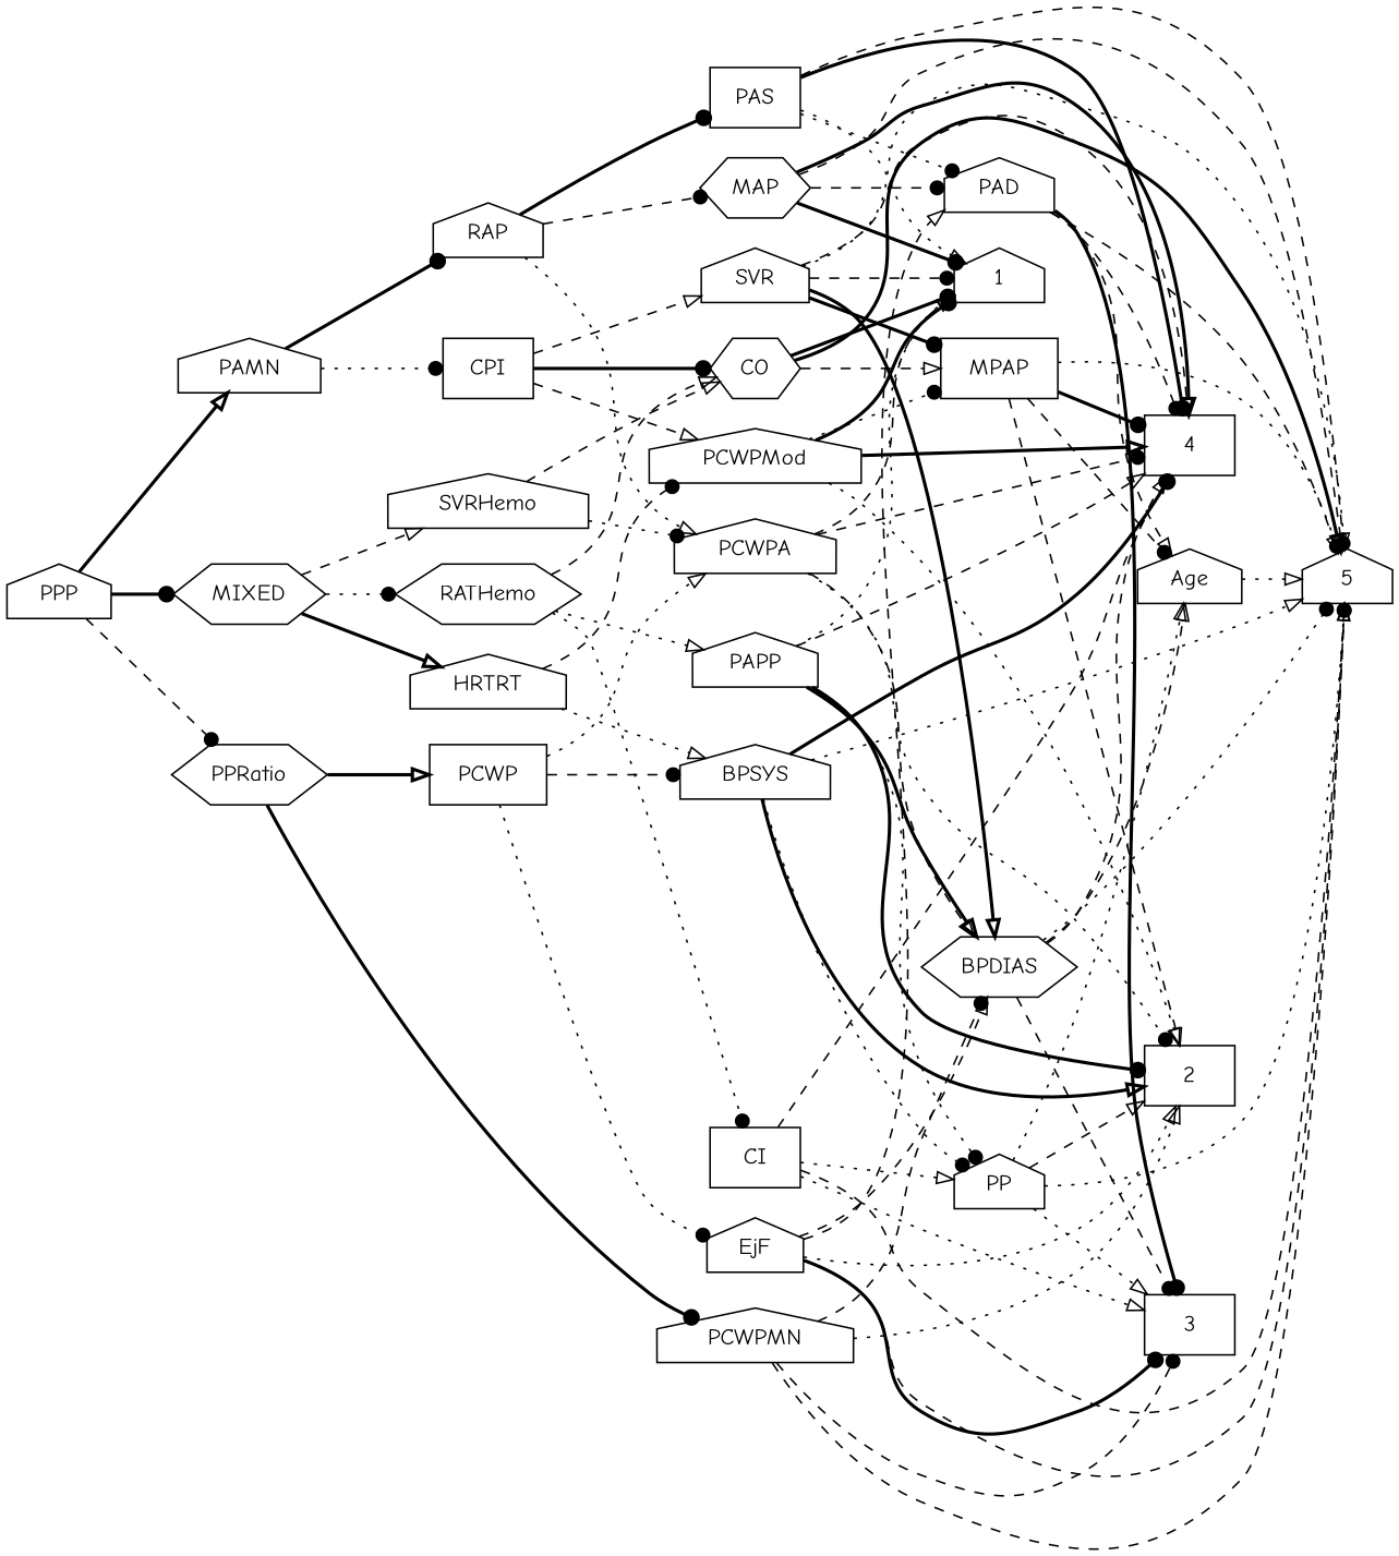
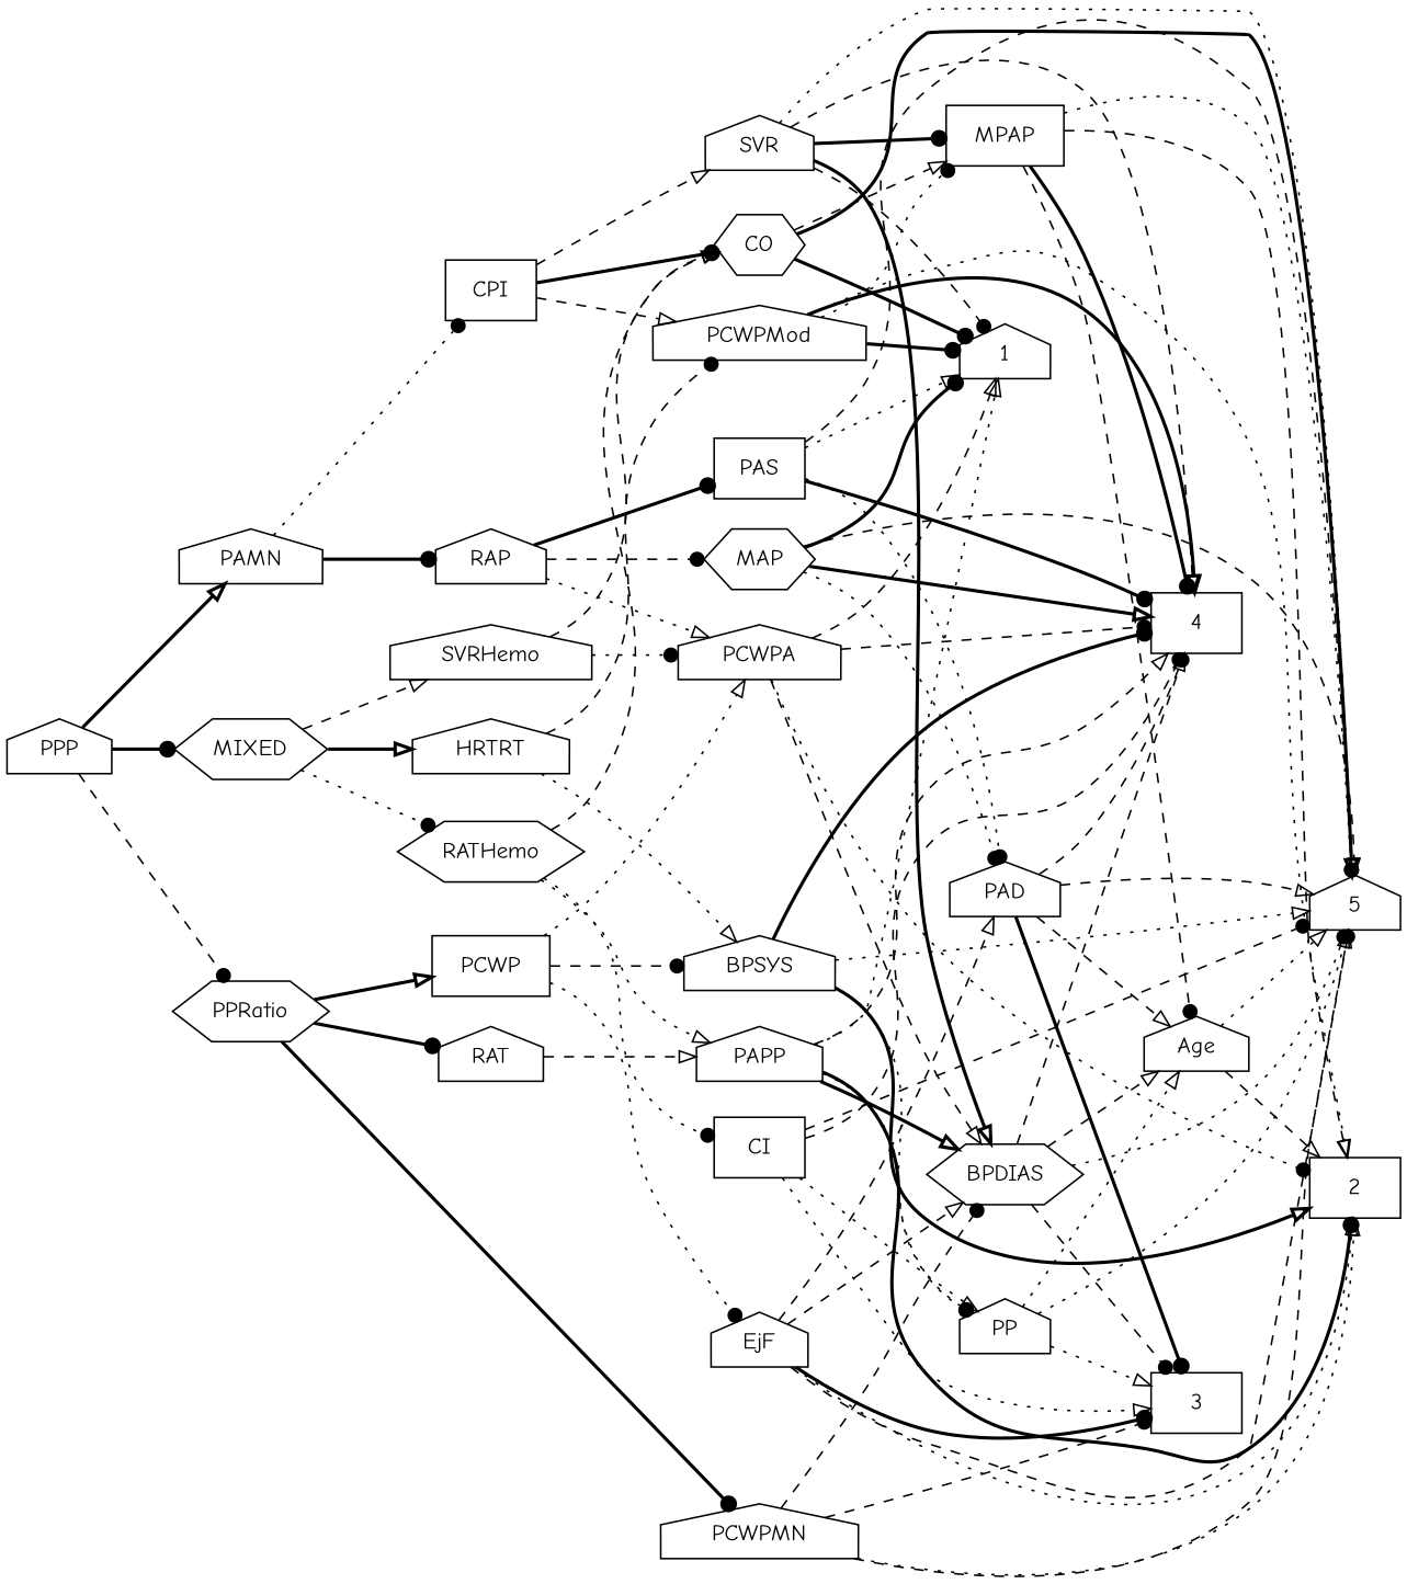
  strict digraph {
    fontname="Comic Neue"
    rankdir=LR
    node [fontname="Comic Neue" shape=house]
    edge [arrowhead=onormal fontname="Comic Neue" style=dashed]
    1 [height=0.5 width=0.75]
    2 [height=0.5 shape=box width=0.75]
    3 [height=0.5 shape=box width=0.75]
    4 [height=0.5 shape=box width=0.75]
    5 [height=0.5 width=0.75]
    Age [height=0.5 width=0.75]
    EjF [height=0.5 width=0.75]
    PAD [height=0.5 width=0.79437]
    BPDIAS [height=0.5 shape=hexagon width=1.1735]
    RAP [height=0.5 width=0.77632]
    PAS [height=0.5 shape=box width=0.75]
    PCWPA [height=0.5 width=1.1555]
    MAP [height=0.5 shape=hexagon width=0.84854]
    MIXED [height=0.5 shape=hexagon width=1.1193]
    RATHemo [height=0.5 shape=hexagon width=1.3721]
    SVRHemo [height=0.5 width=1.3902]
    HRTRT [height=0.5 width=1.1013]
    CO [height=0.5 shape=hexagon width=0.75]
    CI [height=0.5 shape=box width=0.75]
    PAPP [height=0.5 width=0.88464]
    BPSYS [height=0.5 width=1.0471]
    PCWPMod [height=0.5 width=1.4443]
    MPAP [height=0.5 shape=box width=0.97491]
    PP [height=0.5 width=0.75]
    PAMN [height=0.5 width=1.011]
    CPI [height=0.5 shape=box width=0.75]
    SVR [height=0.5 width=0.77632]
+   RAT [height=0.5 width=0.75827]
    PCWPMN [height=0.5 width=1.3902]
    PPP [height=0.5 width=0.75]
    PPRatio [height=0.5 shape=hexagon width=1.1013]
    PCWP [height=0.5 shape=box width=0.97491]
    Age -> 5 [style=dotted]
    EjF -> 2 [style=dotted]
    EjF -> 3 [arrowhead=dot style=bold]
    EjF -> 5 [arrowhead=dot]
    EjF -> PAD
    EjF -> BPDIAS
    PAD -> 3 [arrowhead=dot style=bold]
    PAD -> 4 [arrowhead=dot]
    PAD -> 5
    PAD -> Age
    BPDIAS -> 3 [arrowhead=dot]
    BPDIAS -> 4
    BPDIAS -> 5 [arrowhead=dot style=dotted]
    BPDIAS -> Age
    RAP -> PAS [arrowhead=dot style=bold]
    RAP -> PCWPA [style=dotted]
    RAP -> MAP [arrowhead=dot]
    PAS -> 1 [style=dotted]
    PAS -> 4 [arrowhead=dot style=bold]
    PAS -> 5 [arrowhead=dot]
    PAS -> PAD [arrowhead=dot style=dotted]
    PCWPA -> 1
    PCWPA -> 2 [arrowhead=dot style=dotted]
    PCWPA -> 4 [arrowhead=dot]
    PCWPA -> BPDIAS
    MAP -> 1 [arrowhead=dot style=bold]
    MAP -> 4 [style=bold]
    MAP -> 5
-   MAP -> PAD [arrowhead=dot]
+   MAP -> PAD [arrowhead=dot style=dotted]
    MIXED -> RATHemo [arrowhead=dot style=dotted]
    MIXED -> SVRHemo
    MIXED -> HRTRT [style=bold]
    RATHemo -> CO
    RATHemo -> CI [arrowhead=dot style=dotted]
    RATHemo -> PAPP [style=dotted]
    SVRHemo -> PCWPA [arrowhead=dot style=dotted]
    SVRHemo -> CO
    HRTRT -> BPSYS [style=dotted]
    HRTRT -> PCWPMod [arrowhead=dot]
    CO -> 1 [arrowhead=dot style=bold]
    CO -> 5 [style=bold]
    CO -> MPAP
    CI -> 3 [style=dotted]
    CI -> 4 [arrowhead=dot]
    CI -> 5 [arrowhead=dot]
    CI -> PP [style=dotted]
    PAPP -> 1 [style=dotted]
    PAPP -> 2 [arrowhead=dot style=bold]
    PAPP -> 4
    PAPP -> BPDIAS [style=bold]
    PAPP -> PP [arrowhead=dot style=dotted]
    BPSYS -> 2 [style=bold]
    BPSYS -> 4 [arrowhead=dot style=bold]
    BPSYS -> 5 [style=dotted]
    BPSYS -> PP [arrowhead=dot style=dotted]
    PCWPMod -> 1 [arrowhead=dot style=bold]
    PCWPMod -> 2 [style=dotted]
    PCWPMod -> 4 [style=bold]
    PCWPMod -> MPAP [arrowhead=dot style=dotted]
    MPAP -> 2
    MPAP -> 4 [arrowhead=dot style=bold]
    MPAP -> 5 [arrowhead=dot style=dotted]
    MPAP -> Age [arrowhead=dot]
-   PP -> 2
+   Age -> 2
    PP -> 3 [style=dotted]
    PP -> 5 [style=dotted]
    PP -> Age [style=dotted]
    PAMN -> RAP [arrowhead=dot style=bold]
    PAMN -> CPI [arrowhead=dot style=dotted]
    CPI -> CO [arrowhead=dot style=bold]
    CPI -> PCWPMod
    CPI -> SVR
    SVR -> 1 [arrowhead=dot]
    SVR -> 4
    SVR -> 5 [style=dotted]
    SVR -> BPDIAS [style=bold]
    SVR -> MPAP [arrowhead=dot style=bold]
+   RAT -> PAPP
    PCWPMN -> 2 [style=dotted]
    PCWPMN -> 3 [arrowhead=dot]
    PCWPMN -> 5
    PCWPMN -> BPDIAS [arrowhead=dot]
    PPP -> MIXED [arrowhead=dot style=bold]
    PPP -> PAMN [style=bold]
    PPP -> PPRatio [arrowhead=dot]
+   PPRatio -> RAT [arrowhead=dot style=bold]
    PPRatio -> PCWPMN [arrowhead=dot style=bold]
    PPRatio -> PCWP [style=bold]
    PCWP -> EjF [arrowhead=dot style=dotted]
    PCWP -> PCWPA [style=dotted]
    PCWP -> BPSYS [arrowhead=dot]
  }
